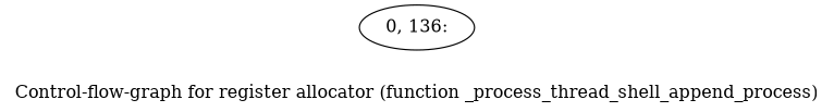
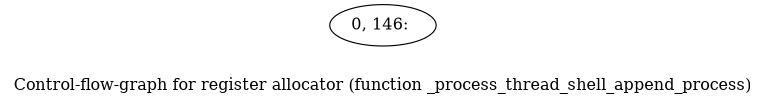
  digraph {
    label="Control-flow-graph for register allocator (function _process_thread_shell_append_process)"
    fontname="DejaVu Serif"
-   n1 [label="0, 136:" fontname="DejaVu Serif"]
+   n1 [label="0, 146: " fontname="DejaVu Serif"]
  }
